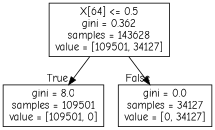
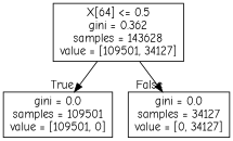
  digraph {
    fontname="Comic Neue"
    node [shape=box fontname="Comic Neue"]
    edge [labeldistance=2.5 fontname="Comic Neue"]
    n1 [label="X[64] <= 0.5\ngini = 0.362\nsamples = 143628\nvalue = [109501, 34127]"]
-   n2 [label="gini = 8.0\nsamples = 109501\nvalue = [109501, 0]"]
+   n2 [label="gini = 0.0\nsamples = 109501\nvalue = [109501, 0]"]
    n3 [label="gini = 0.0\nsamples = 34127\nvalue = [0, 34127]"]
    n1 -> n2 [headlabel=True labelangle=45]
    n1 -> n3 [headlabel=False labelangle=-45]
  }
